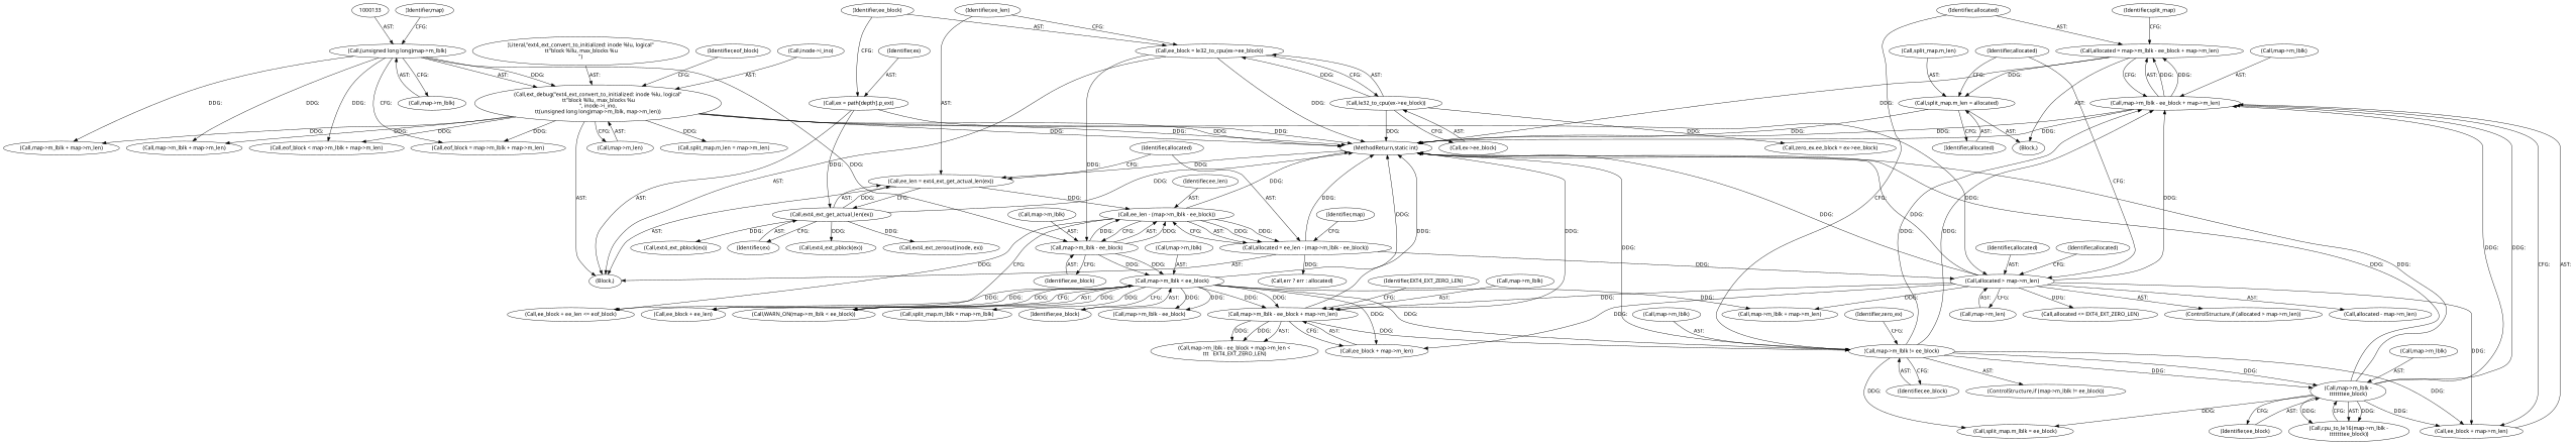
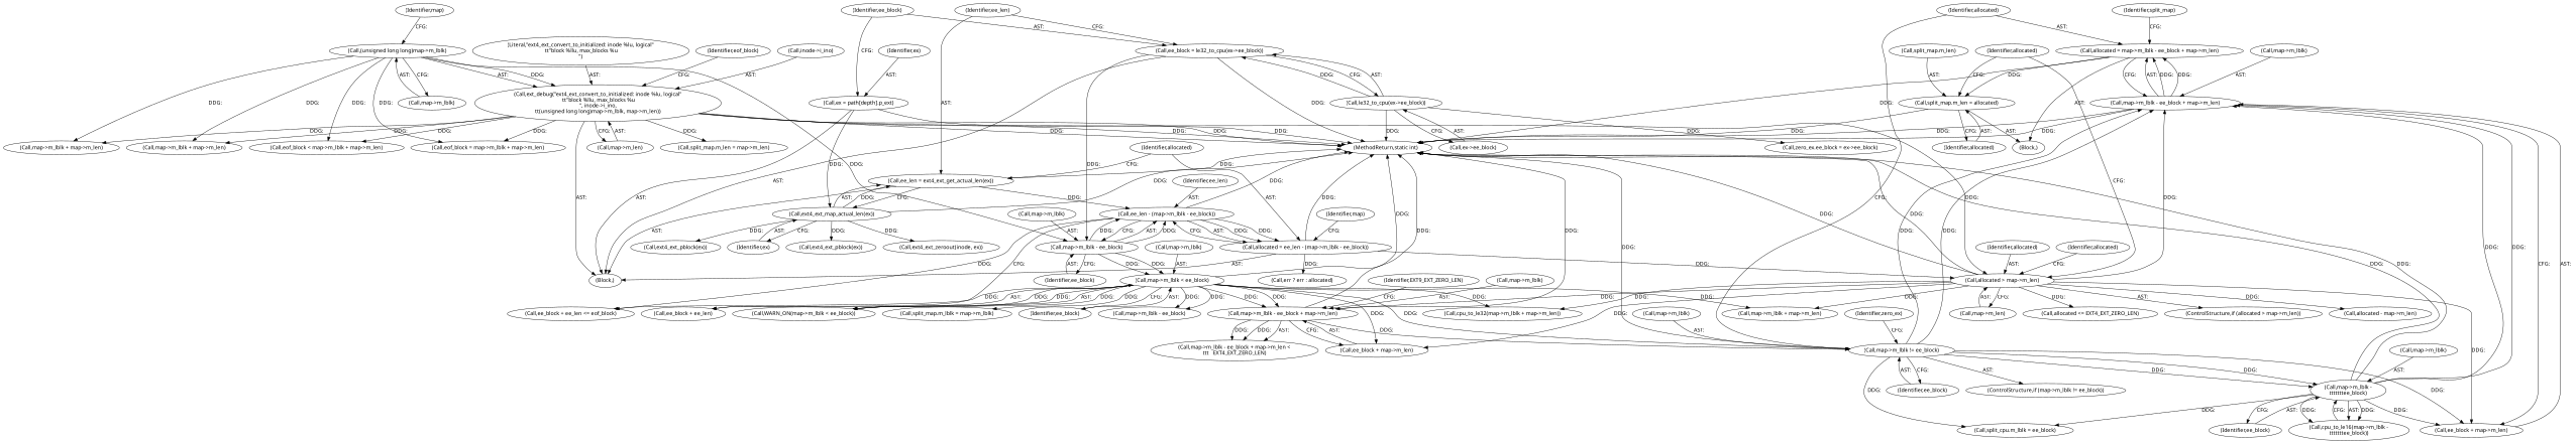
  digraph {
    fontname="Noto Sans"
    node [fontname="Noto Sans"]
    edge [fontname="Noto Sans"]
    n1 [label="(Call,allocated = map->m_lblk - ee_block + map->m_len)"]
    n2 [label="(Call,map->m_lblk - ee_block + map->m_len)"]
    n3 [label="(Call,split_map.m_len = allocated)"]
    n4 [label="(Block,)"]
    n5 [label="(MethodReturn,static int)"]
    n6 [label="(Call,ee_block + map->m_len)"]
    n7 [label="(Identifier,allocated)"]
    n8 [label="(Call,map->m_lblk != ee_block)"]
    n9 [label="(Call,map->m_lblk -\n\t\t\t\t\t\t\tee_block)"]
-   n10 [label="(Call,split_map.m_lblk = ee_block)"]
+   n10 [label="(Call,split_cpu.m_lblk = ee_block)"]
    n11 [label="(Identifier,ee_block)"]
    n12 [label="(ControlStructure,if (map->m_lblk != ee_block))"]
    n13 [label="(Call,cpu_to_le16(map->m_lblk -\n\t\t\t\t\t\t\tee_block))"]
    n14 [label="(Identifier,ee_block)"]
    n15 [label="(Call,map->m_lblk - ee_block + map->m_len)"]
    n16 [label="(Call,map->m_lblk - ee_block + map->m_len <\n\t\t\t   EXT4_EXT_ZERO_LEN)"]
    n17 [label="(Call,ee_block + map->m_len)"]
    n18 [label="(Call,map->m_lblk < ee_block)"]
    n19 [label="(Identifier,ee_block)"]
    n20 [label="(Call,ee_block + ee_len <= eof_block)"]
+   n21 [label="(Call,cpu_to_le32(map->m_lblk + map->m_len))"]
    n22 [label="(Call,map->m_lblk + map->m_len)"]
    n23 [label="(Call,map->m_lblk - ee_block)"]
    n24 [label="(Call,WARN_ON(map->m_lblk < ee_block))"]
    n25 [label="(Call,ee_block + ee_len)"]
    n26 [label="(Call,split_map.m_lblk = map->m_lblk)"]
    n27 [label="(Call,map->m_lblk - ee_block)"]
    n28 [label="(Call,ee_len - (map->m_lblk - ee_block))"]
    n29 [label="(Identifier,ee_block)"]
    n30 [label="(Call,allocated = ee_len - (map->m_lblk - ee_block))"]
    n31 [label="(Call,(unsigned long long)map->m_lblk)"]
    n32 [label="(Call,ext_debug(\"ext4_ext_convert_to_initialized: inode %lu, logical\"\n \t\t\"block %llu, max_blocks %u\n\", inode->i_ino,\n\t\t(unsigned long long)map->m_lblk, map->m_len))"]
    n33 [label="(Call,map->m_lblk)"]
    n34 [label="(Call,eof_block < map->m_lblk + map->m_len)"]
    n35 [label="(Call,eof_block = map->m_lblk + map->m_len)"]
    n36 [label="(Call,map->m_lblk + map->m_len)"]
    n37 [label="(Call,map->m_lblk + map->m_len)"]
    n38 [label="(Block,)"]
    n39 [label="(Call,allocated > map->m_len)"]
    n40 [label="(Call,map->m_len)"]
    n41 [label="(Call,split_map.m_len = map->m_len)"]
    n42 [label="(Call,ee_block = le32_to_cpu(ex->ee_block))"]
    n43 [label="(Call,le32_to_cpu(ex->ee_block))"]
    n44 [label="(Call,ex->ee_block)"]
    n45 [label="(Call,zero_ex.ee_block = ex->ee_block)"]
    n46 [label="(Call,map->m_len)"]
    n47 [label="(Call,allocated <= EXT4_EXT_ZERO_LEN)"]
    n48 [label="(ControlStructure,if (allocated > map->m_len))"]
    n49 [label="(Call,allocated - map->m_len)"]
    n50 [label="(Call,err ? err : allocated)"]
    n51 [label="(Call,ee_len = ext4_ext_get_actual_len(ex))"]
-   n52 [label="(Call,ext4_ext_get_actual_len(ex))"]
+   n52 [label="(Call,ext4_ext_map_actual_len(ex))"]
    n53 [label="(Call,ext4_ext_pblock(ex))"]
    n54 [label="(Identifier,ex)"]
    n55 [label="(Call,ext4_ext_zeroout(inode, ex))"]
    n56 [label="(Call,ext4_ext_pblock(ex))"]
    n57 [label="(Call,ex = path[depth].p_ext)"]
    n58 [label="(Identifier,allocated)"]
    n59 [label="(Identifier,zero_ex)"]
-   n60 [label="(Identifier,EXT4_EXT_ZERO_LEN)"]
+   n60 [label="(Identifier,EXT9_EXT_ZERO_LEN)"]
    n61 [label="(Identifier,split_map)"]
    n62 [label="(Identifier,allocated)"]
    n63 [label="(Call,map->m_lblk)"]
    n64 [label="(Identifier,allocated)"]
    n65 [label="(Call,map->m_lblk)"]
    n66 [label="(Identifier,ee_len)"]
    n67 [label="(Call,map->m_lblk)"]
    n68 [label="(Identifier,allocated)"]
    n69 [label="(Identifier,allocated)"]
    n70 [label="(Literal,\"ext4_ext_convert_to_initialized: inode %lu, logical\"\n \t\t\"block %llu, max_blocks %u\n\")"]
    n71 [label="(Call,split_map.m_len)"]
    n72 [label="(Call,map->m_lblk)"]
    n73 [label="(Identifier,eof_block)"]
    n74 [label="(Call,map->m_lblk)"]
    n75 [label="(Identifier,ee_len)"]
    n76 [label="(Identifier,ee_block)"]
    n77 [label="(Identifier,ex)"]
    n78 [label="(Call,map->m_lblk)"]
    n79 [label="(Call,inode->i_ino)"]
    n80 [label="(Identifier,map)"]
    n81 [label="(Identifier,map)"]
-   1000133
    n1 -> n2 [label="CFG: "]
    n1 -> n3 [label="DDG: "]
    n1 -> n4 [label="AST: "]
    n1 -> n5 [label="DDG: "]
    n2 -> n1 [label="AST: "]
    n2 -> n1 [label="DDG: "]
    n2 -> n1 [label="DDG: "]
    n2 -> n5 [label="DDG: "]
    n2 -> n5 [label="DDG: "]
    n2 -> n6 [label="CFG: "]
    n3 -> n4 [label="AST: "]
    n3 -> n5 [label="DDG: "]
    n3 -> n7 [label="CFG: "]
    n6 -> n2 [label="AST: "]
    n7 -> n3 [label="AST: "]
    n8 -> n2 [label="DDG: "]
    n8 -> n2 [label="DDG: "]
    n8 -> n5 [label="DDG: "]
    n8 -> n6 [label="DDG: "]
    n8 -> n9 [label="DDG: "]
    n8 -> n9 [label="DDG: "]
    n8 -> n10 [label="DDG: "]
    n8 -> n11 [label="CFG: "]
    n8 -> n12 [label="AST: "]
    n9 -> n2 [label="DDG: "]
    n9 -> n2 [label="DDG: "]
    n9 -> n5 [label="DDG: "]
    n9 -> n5 [label="DDG: "]
    n9 -> n6 [label="DDG: "]
    n9 -> n10 [label="DDG: "]
    n9 -> n13 [label="AST: "]
    n9 -> n13 [label="DDG: "]
    n9 -> n13 [label="DDG: "]
    n9 -> n14 [label="CFG: "]
    n11 -> n8 [label="AST: "]
    n13 -> n9 [label="CFG: "]
    n14 -> n9 [label="AST: "]
    n15 -> n5 [label="DDG: "]
    n15 -> n5 [label="DDG: "]
    n15 -> n8 [label="DDG: "]
    n15 -> n16 [label="AST: "]
    n15 -> n16 [label="DDG: "]
    n15 -> n16 [label="DDG: "]
    n15 -> n17 [label="CFG: "]
    n17 -> n15 [label="AST: "]
    n18 -> n5 [label="DDG: "]
    n18 -> n8 [label="DDG: "]
    n18 -> n15 [label="DDG: "]
    n18 -> n15 [label="DDG: "]
    n18 -> n17 [label="DDG: "]
    n18 -> n19 [label="CFG: "]
    n18 -> n20 [label="DDG: "]
+   n18 -> n21 [label="DDG: "]
    n18 -> n22 [label="DDG: "]
    n18 -> n23 [label="DDG: "]
    n18 -> n23 [label="DDG: "]
    n18 -> n24 [label="AST: "]
    n18 -> n24 [label="DDG: "]
    n18 -> n24 [label="DDG: "]
-   n18 -> n25 [label="DDG: "]
+   n18 -> n25 [label="AST: "]
    n18 -> n26 [label="DDG: "]
    n19 -> n18 [label="AST: "]
-   n24 -> n18 [label="CFG: "]
+   n24 -> n18 [label="DDG: "]
    n27 -> n18 [label="DDG: "]
    n27 -> n18 [label="DDG: "]
    n27 -> n28 [label="AST: "]
    n27 -> n28 [label="DDG: "]
    n27 -> n28 [label="DDG: "]
    n27 -> n29 [label="CFG: "]
    n28 -> n5 [label="DDG: "]
    n28 -> n20 [label="DDG: "]
    n28 -> n25 [label="CFG: "]
    n28 -> n27 [label="CFG: "]
    n28 -> n30 [label="AST: "]
    n28 -> n30 [label="DDG: "]
    n28 -> n30 [label="DDG: "]
    n29 -> n27 [label="AST: "]
    n30 -> n5 [label="DDG: "]
    n30 -> n28 [label="CFG: "]
    n30 -> n38 [label="AST: "]
    n30 -> n39 [label="DDG: "]
    n30 -> n50 [label="DDG: "]
    n31 -> n27 [label="DDG: "]
    n31 -> n32 [label="AST: "]
    n31 -> n32 [label="DDG: "]
    n31 -> n33 [label="CFG: "]
    n31 -> n34 [label="DDG: "]
-   n31 -> n35 [label="CFG: "]
+   n31 -> n35 [label="DDG: "]
    n31 -> n36 [label="DDG: "]
    n31 -> n37 [label="DDG: "]
    n32 -> n5 [label="DDG: "]
    n32 -> n5 [label="DDG: "]
    n32 -> n5 [label="DDG: "]
    n32 -> n34 [label="DDG: "]
    n32 -> n35 [label="DDG: "]
    n32 -> n36 [label="DDG: "]
    n32 -> n37 [label="DDG: "]
    n32 -> n38 [label="AST: "]
    n32 -> n39 [label="DDG: "]
    n32 -> n40 [label="CFG: "]
    n32 -> n41 [label="DDG: "]
    n33 -> n31 [label="AST: "]
    n39 -> n2 [label="DDG: "]
    n39 -> n5 [label="DDG: "]
    n39 -> n5 [label="DDG: "]
    n39 -> n6 [label="DDG: "]
    n39 -> n15 [label="DDG: "]
    n39 -> n17 [label="DDG: "]
+   n39 -> n21 [label="DDG: "]
    n39 -> n22 [label="DDG: "]
    n39 -> n46 [label="CFG: "]
    n39 -> n47 [label="DDG: "]
    n39 -> n48 [label="AST: "]
-   n39 -> n49 [label="AST: "]
+   n39 -> n49 [label="DDG: "]
    n40 -> n32 [label="AST: "]
    n42 -> n5 [label="DDG: "]
    n42 -> n27 [label="DDG: "]
    n42 -> n38 [label="AST: "]
    n42 -> n43 [label="CFG: "]
    n43 -> n5 [label="DDG: "]
    n43 -> n42 [label="AST: "]
    n43 -> n42 [label="DDG: "]
    n43 -> n44 [label="CFG: "]
    n43 -> n45 [label="DDG: "]
    n44 -> n43 [label="AST: "]
    n46 -> n39 [label="AST: "]
-   n5 -> n51 [label="DDG: "]
+   n51 -> n5 [label="DDG: "]
    n51 -> n28 [label="DDG: "]
    n51 -> n38 [label="AST: "]
    n51 -> n52 [label="CFG: "]
    n52 -> n5 [label="DDG: "]
    n52 -> n51 [label="AST: "]
    n52 -> n51 [label="DDG: "]
    n52 -> n53 [label="DDG: "]
    n52 -> n54 [label="CFG: "]
    n52 -> n55 [label="DDG: "]
    n52 -> n56 [label="DDG: "]
    n54 -> n52 [label="AST: "]
    n57 -> n5 [label="DDG: "]
    n57 -> n38 [label="AST: "]
    n57 -> n52 [label="DDG: "]
    n58 -> n1 [label="AST: "]
    n58 -> n8 [label="CFG: "]
    n59 -> n8 [label="CFG: "]
    n60 -> n15 [label="CFG: "]
    n61 -> n1 [label="CFG: "]
    n62 -> n39 [label="AST: "]
    n63 -> n27 [label="AST: "]
    n64 -> n3 [label="CFG: "]
    n64 -> n39 [label="CFG: "]
    n65 -> n15 [label="AST: "]
    n66 -> n42 [label="CFG: "]
    n66 -> n51 [label="AST: "]
    n67 -> n9 [label="AST: "]
    n68 -> n30 [label="AST: "]
    n68 -> n51 [label="CFG: "]
    n69 -> n39 [label="CFG: "]
    n70 -> n32 [label="AST: "]
    n71 -> n3 [label="AST: "]
    n72 -> n2 [label="AST: "]
    n73 -> n32 [label="CFG: "]
    n74 -> n8 [label="AST: "]
    n75 -> n28 [label="AST: "]
    n76 -> n42 [label="AST: "]
    n76 -> n57 [label="CFG: "]
    n77 -> n57 [label="AST: "]
    n78 -> n18 [label="AST: "]
    n79 -> n32 [label="AST: "]
    n80 -> n31 [label="CFG: "]
    n81 -> n30 [label="CFG: "]
-   1000133 -> n31 [label="AST: "]
  }
